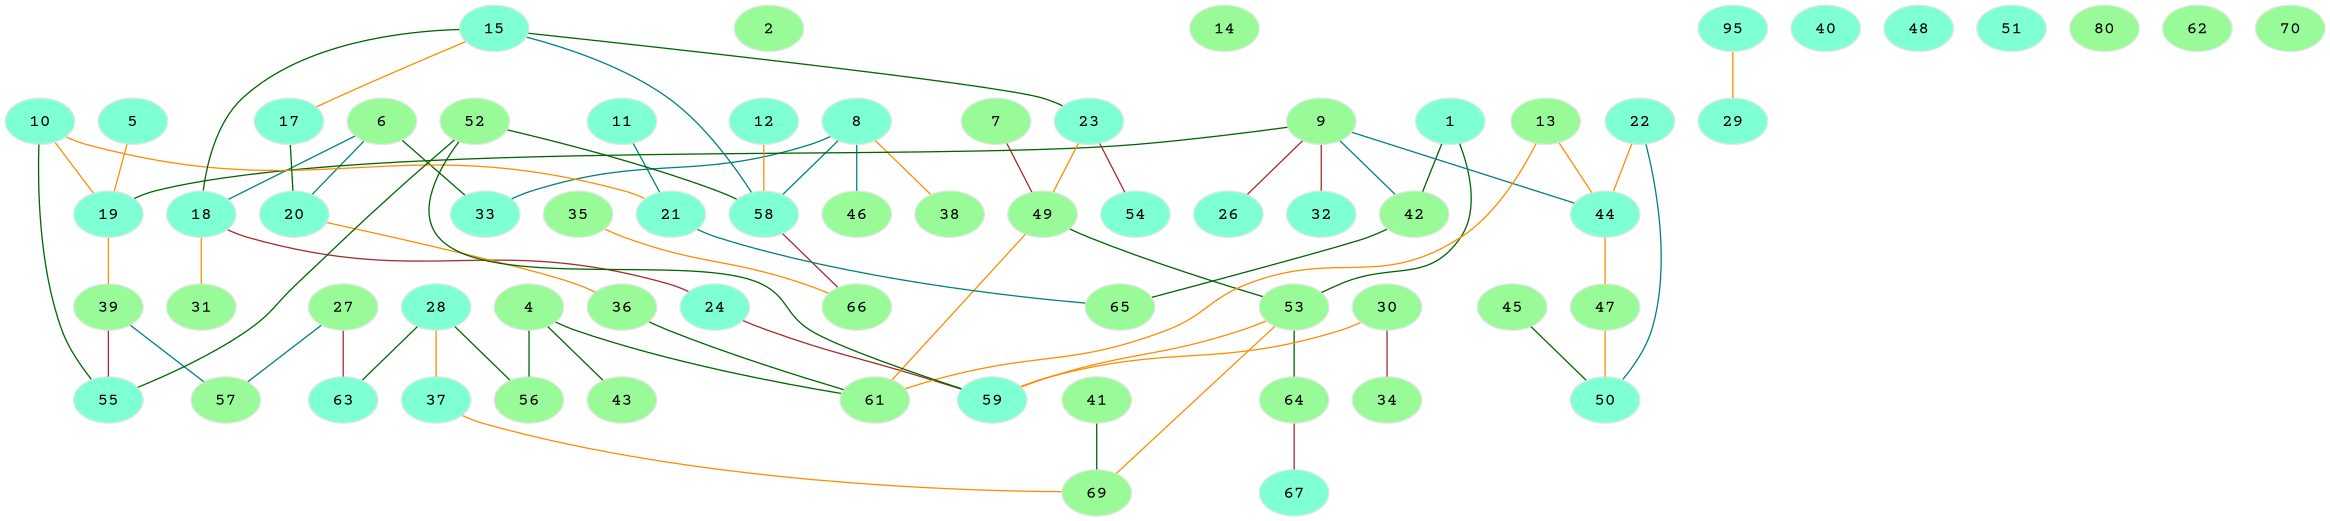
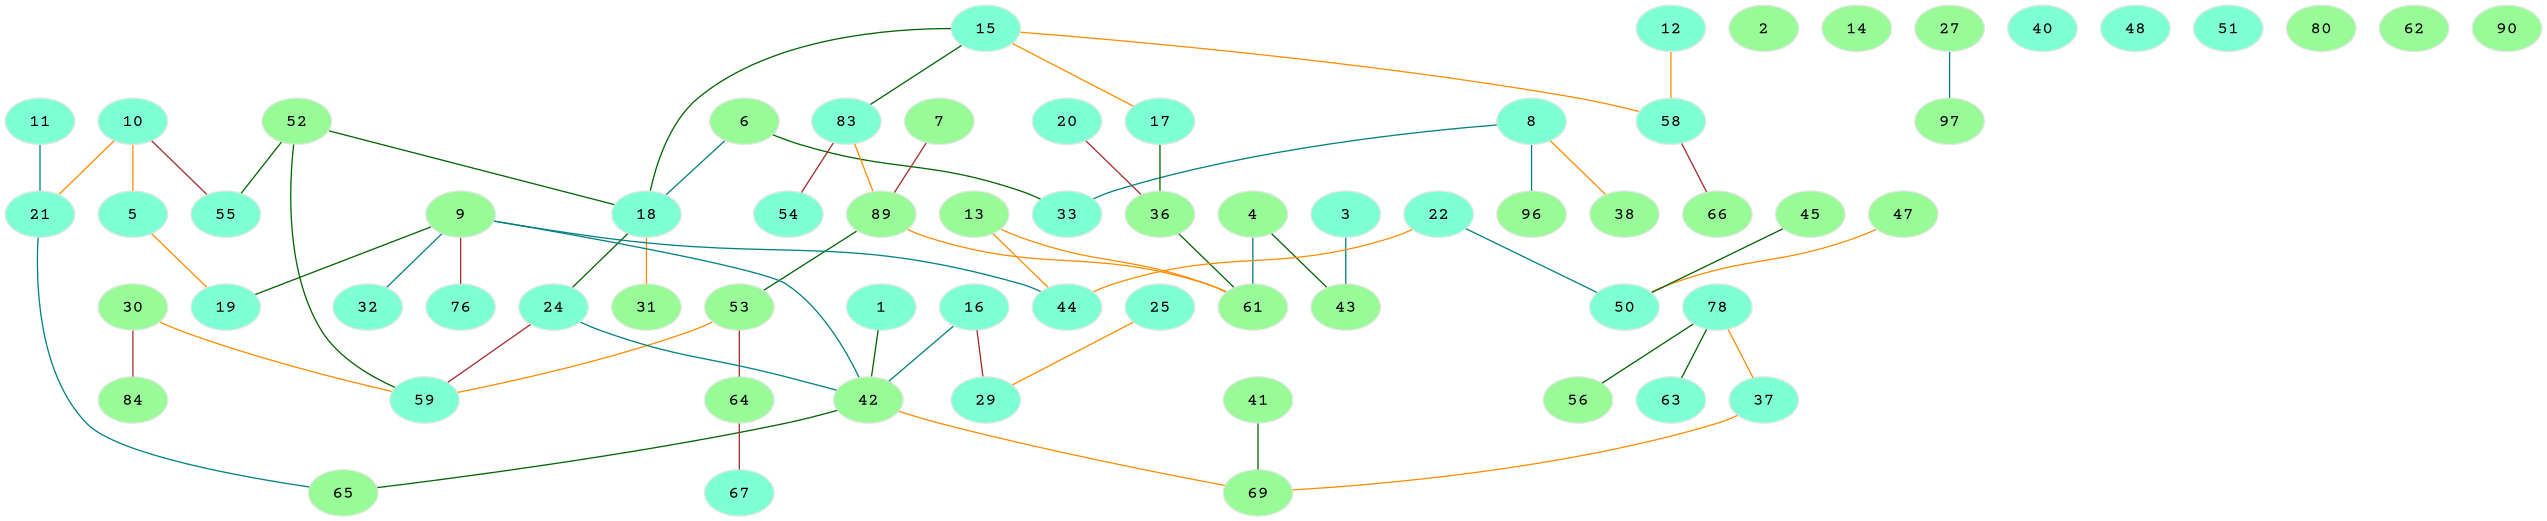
  graph {
    fontname="Courier Prime"
    node [color=gray90 fillcolor=aquamarine fontname="Courier Prime" style=filled]
    edge [color=darkorange fontname="Courier Prime"]
    42 [fillcolor=palegreen]
    1
    53 [fillcolor=palegreen]
    65 [fillcolor=palegreen]
    59
    69 [fillcolor=palegreen]
    64 [fillcolor=palegreen]
    2 [fillcolor=palegreen]
    43 [fillcolor=palegreen]
+   3
    4 [fillcolor=palegreen]
    56 [fillcolor=palegreen]
    61 [fillcolor=palegreen]
    5
    19
-   39 [fillcolor=palegreen]
    6 [fillcolor=palegreen]
    18
    20
    33
    24
    31 [fillcolor=palegreen]
    36 [fillcolor=palegreen]
    7 [fillcolor=palegreen]
-   49 [fillcolor=palegreen]
+   49 [fillcolor=palegreen label=89]
    8
    38 [fillcolor=palegreen]
-   46 [fillcolor=palegreen]
+   46 [fillcolor=palegreen label=96]
    58
    66 [fillcolor=palegreen]
    9 [fillcolor=palegreen]
-   26
+   26 [label=76]
    32
    44
    47 [fillcolor=palegreen]
    10
    21
    55
    11
    12
    13 [fillcolor=palegreen]
    14 [fillcolor=palegreen]
    15
    17
-   23
+   23 [label=83]
    54
+   16
    29
-   57 [fillcolor=palegreen]
+   57 [fillcolor=palegreen label=97]
    22
    50
-   25 [label=95]
+   25
    27 [fillcolor=palegreen]
    63
-   28
+   28 [label=78]
    37
    30 [fillcolor=palegreen]
-   34 [fillcolor=palegreen]
-   35 [fillcolor=palegreen]
+   34 [fillcolor=palegreen label=84]
    40
    41 [fillcolor=palegreen]
    45 [fillcolor=palegreen]
    48
    51
    52 [fillcolor=palegreen]
    67
    n67 [fillcolor=palegreen label=80]
    62 [fillcolor=palegreen]
-   70 [fillcolor=palegreen]
+   70 [fillcolor=palegreen label=90]
    42 -- 65 [color=darkgreen]
    1 -- 42 [color=darkgreen]
-   1 -- 53 [color=darkgreen]
    53 -- 59
-   53 -- 69
-   53 -- 64 [color=darkgreen]
+   42 -- 69
+   53 -- 64 [color=brown]
    64 -- 67 [color=brown]
+   3 -- 43 [color=teal]
    4 -- 43 [color=darkgreen]
-   4 -- 56 [color=darkgreen]
-   4 -- 61 [color=darkgreen]
+   4 -- 61 [color=teal]
    5 -- 19
-   19 -- 39
-   39 -- 55 [color=brown]
-   39 -- 57 [color=teal]
    6 -- 18 [color=teal]
-   6 -- 20 [color=teal]
    6 -- 33 [color=darkgreen]
-   18 -- 24 [color=brown]
+   18 -- 24 [color=darkgreen]
    18 -- 31
-   20 -- 36
+   20 -- 36 [color=brown]
+   24 -- 42 [color=teal]
    24 -- 59 [color=brown]
    36 -- 61 [color=darkgreen]
    7 -- 49 [color=brown]
    49 -- 53 [color=darkgreen]
    49 -- 61
    8 -- 33 [color=teal]
    8 -- 38
    8 -- 46 [color=teal]
-   8 -- 58 [color=teal]
    58 -- 66 [color=brown]
    9 -- 42 [color=teal]
    9 -- 19 [color=darkgreen]
    9 -- 26 [color=brown]
-   9 -- 32 [color=brown]
+   9 -- 32 [color=teal]
    9 -- 44 [color=teal]
-   44 -- 47
    47 -- 50
-   10 -- 19
+   10 -- 5
    10 -- 21
-   10 -- 55 [color=darkgreen]
+   10 -- 55 [color=brown]
    21 -- 65 [color=teal]
    11 -- 21 [color=teal]
    12 -- 58
    13 -- 61
    13 -- 44
    15 -- 18 [color=darkgreen]
-   15 -- 58 [color=teal]
+   15 -- 58
    15 -- 17
    15 -- 23 [color=darkgreen]
-   17 -- 20 [color=darkgreen]
+   17 -- 36 [color=darkgreen]
    23 -- 49
    23 -- 54 [color=brown]
+   16 -- 42 [color=teal]
+   16 -- 29 [color=brown]
    22 -- 44
    22 -- 50 [color=teal]
    25 -- 29
    27 -- 57 [color=teal]
-   27 -- 63 [color=brown]
    28 -- 56 [color=darkgreen]
    28 -- 63 [color=darkgreen]
    28 -- 37
    37 -- 69
    30 -- 59
    30 -- 34 [color=brown]
-   35 -- 66
    41 -- 69 [color=darkgreen]
    45 -- 50 [color=darkgreen]
    52 -- 59 [color=darkgreen]
-   52 -- 58 [color=darkgreen]
+   52 -- 18 [color=darkgreen]
    52 -- 55 [color=darkgreen]
  }
